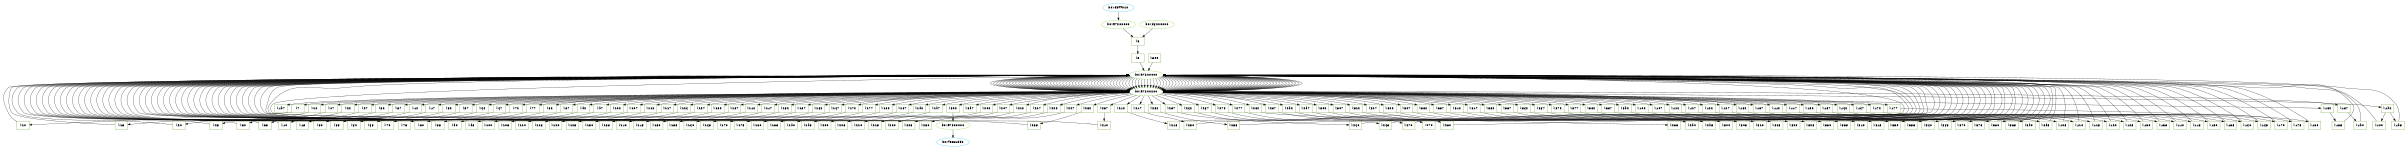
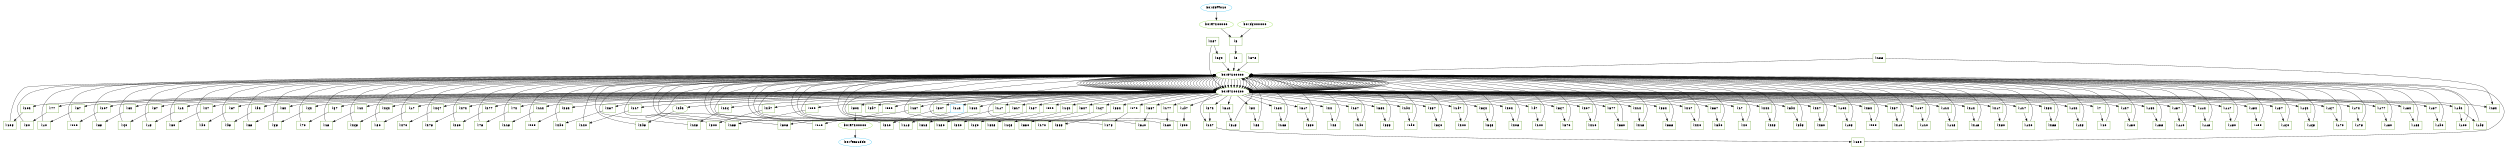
  digraph {
    fontname="DejaVu Sans"
    node [color=chartreuse4 fontname="DejaVu Sans" shape=rectangle]
    edge [fontname="DejaVu Sans"]
    n1 [color=deepskyblue2 label=b0xdbfff010 shape=""]
    n2 [color=chartreuse3 label=b0xe7200000 shape=""]
    n3 [color=chartreuse3 label=b0xd6000000 shape=""]
    n4 [label=k3]
    n5 [label=k5]
    n6 [color=chartreuse3 label=b0xe7200000 shape=""]
    n7 [color=chartreuse3 label=b0xe7200200 shape=""]
    n8 [label=k7]
    n9 [label=k12]
    n10 [label=k17]
    n11 [label=k22]
    n12 [label=k27]
    n13 [label=k32]
    n14 [label=k37]
    n15 [label=k42]
    n16 [label=k47]
    n17 [label=k52]
    n18 [label=k57]
    n19 [label=k62]
    n20 [label=k67]
    n21 [label=k72]
    n22 [label=k77]
    n23 [label=k82]
    n24 [label=k87]
    n25 [label=k92]
    n26 [label=k97]
    n27 [label=k102]
    n28 [label=k107]
    n29 [label=k112]
    n30 [label=k117]
    n31 [label=k126]
    n32 [label=k127]
    n33 [label=k132]
    n34 [label=k137]
-   n35 [label=k142]
+   n35 [color=deepskyblue2 label=k142]
    n36 [label=k147]
    n37 [label=k152]
    n38 [label=k157]
    n39 [label=k162]
    n40 [label=k167]
    n41 [label=k172]
    n42 [label=k177]
    n43 [label=k182]
    n44 [label=k187]
    n45 [label=k192]
    n46 [label=k197]
    n47 [label=k202]
    n48 [label=k207]
    n49 [label=k212]
    n50 [label=k217]
    n51 [label=k222]
    n52 [label=k227]
    n53 [label=k232]
    n54 [label=k237]
    n55 [label=k242]
    n56 [label=k247]
    n57 [label=k252]
    n58 [label=k257]
    n59 [label=k262]
    n60 [label=k267]
    n61 [label=k272]
    n62 [label=k277]
    n63 [label=k282]
    n64 [label=k287]
-   n65 [label=k292]
+   n65 [label=k292 shape=ellipse]
    n66 [label=k297]
    n67 [label=k302]
    n68 [label=k307]
    n69 [label=k312]
    n70 [label=k317]
    n71 [label=k322]
    n72 [label=k327]
    n73 [label=k332]
    n74 [label=k337]
    n75 [label=k342]
    n76 [label=k347]
    n77 [label=k352]
    n78 [label=k357]
    n79 [label=k362]
    n80 [label=k367]
    n81 [label=k372]
    n82 [label=k377]
    n83 [label=k382]
    n84 [label=k387]
    n85 [label=k392]
    n86 [label=k397]
    n87 [label=k402]
    n88 [label=k407]
    n89 [label=k412]
    n90 [label=k417]
    n91 [label=k422]
    n92 [label=k427]
    n93 [label=k432]
    n94 [label=k437]
    n95 [label=k442]
    n96 [label=k447]
    n97 [label=k452]
    n98 [label=k457]
    n99 [label=k462]
    n100 [label=k467]
    n101 [label=k472]
    n102 [label=k477]
    n103 [label=k482]
    n104 [label=k487]
    n105 [label=k492]
    n106 [label=k497]
    n107 [label=k502]
    n108 [label=k10]
    n109 [label=k15]
    n110 [label=k20]
    n111 [label=k25]
    n112 [label=k30]
    n113 [label=k35]
    n114 [label=k40]
    n115 [label=k45]
    n116 [label=k50]
    n117 [label=k55]
    n118 [label=k60]
    n119 [label=k65]
    n120 [label=k70]
    n121 [label=k75]
    n122 [label=k80]
    n123 [label=k85]
    n124 [label=k90]
    n125 [label=k95]
    n126 [label=k100]
    n127 [label=k105]
    n128 [label=k110]
    n129 [label=k115]
    n130 [label=k120]
    n131 [label=k125]
    n132 [label=k130]
    n133 [label=k135]
    n134 [label=k140]
    n135 [label=k145]
    n136 [label=k150]
    n137 [label=k155]
    n138 [label=k160]
    n139 [label=k165]
    n140 [label=k170]
    n141 [label=k175]
    n142 [label=k180]
    n143 [label=k185]
    n144 [label=k190]
    n145 [label=k195]
    n146 [label=k200]
    n147 [label=k205]
    n148 [label=k210]
    n149 [label=k215]
    n150 [label=k220]
    n151 [label=k225]
    n152 [label=k230]
    n153 [label=k235]
    n154 [label=k240]
    n155 [label=k245]
    n156 [label=k250]
    n157 [label=k255]
    n158 [label=k260]
    n159 [label=k265]
    n160 [label=k270]
    n161 [label=k275]
    n162 [label=k280]
    n163 [label=k285]
    n164 [label=k290]
    n165 [label=k295]
    n166 [label=k300]
    n167 [label=k305]
    n168 [label=k310]
    n169 [label=k315]
    n170 [label=k320]
    n171 [label=k325]
    n172 [label=k330]
    n173 [label=k335]
    n174 [label=k340]
    n175 [label=k345]
    n176 [label=k350]
    n177 [label=k355]
    n178 [label=k360]
    n179 [label=k365]
    n180 [label=k370]
    n181 [label=k375]
    n182 [label=k380]
    n183 [label=k385]
    n184 [label=k390]
    n185 [label=k395]
    n186 [label=k405]
    n187 [label=k410]
    n188 [label=k415]
    n189 [label=k420]
    n190 [label=k425]
    n191 [label=k430]
    n192 [label=k435]
    n193 [label=k440]
    n194 [label=k445]
    n195 [label=k450]
    n196 [label=k455]
    n197 [label=k460]
    n198 [label=k465]
    n199 [label=k470]
    n200 [label=k475]
    n201 [label=k480]
    n202 [label=k485]
    n203 [label=k490]
    n204 [label=k400]
    n205 [label=k495]
    n206 [label=k500]
    n207 [color=chartreuse3 label=b0xe7200000 shape=""]
    n208 [color=deepskyblue2 label=b0xfec31dd0 shape=""]
    n1 -> n2
    n2 -> n4
    n3 -> n4
    n4 -> n5
    n5 -> n6
    n6 -> n7
    n6 -> n7
    n6 -> n7
    n6 -> n7
    n6 -> n7
    n6 -> n7
    n6 -> n7
    n6 -> n7
    n6 -> n7
    n6 -> n7
    n6 -> n7
    n6 -> n7
    n6 -> n7
    n6 -> n7
    n6 -> n7
    n6 -> n7
    n6 -> n7
    n6 -> n7
    n6 -> n7
    n6 -> n7
    n6 -> n7
    n6 -> n7
    n6 -> n7
    n6 -> n7
    n6 -> n7
    n6 -> n7
    n6 -> n7
    n6 -> n7
    n6 -> n7
    n6 -> n7
    n6 -> n7
    n6 -> n7
    n6 -> n7
    n6 -> n7
    n6 -> n7
    n6 -> n7
    n6 -> n7
    n6 -> n7
    n6 -> n7
    n6 -> n7
    n6 -> n7
    n6 -> n7
    n6 -> n7
    n6 -> n7
    n6 -> n7
    n6 -> n7
    n6 -> n7
    n6 -> n7
    n6 -> n7
    n6 -> n7
    n6 -> n7
    n6 -> n7
    n6 -> n7
    n6 -> n7
    n6 -> n7
    n6 -> n7
    n6 -> n7
    n6 -> n7
    n6 -> n7
    n6 -> n7
    n6 -> n7
    n6 -> n7
    n6 -> n7
    n6 -> n7
    n6 -> n7
    n6 -> n7
    n6 -> n7
    n6 -> n7
    n6 -> n7
    n6 -> n7
    n6 -> n7
    n6 -> n7
    n6 -> n7
    n6 -> n7
    n6 -> n7
    n6 -> n7
    n6 -> n7
    n6 -> n7
    n6 -> n7
    n6 -> n7
    n6 -> n7
    n6 -> n7
    n6 -> n7
    n6 -> n7
    n6 -> n7
    n6 -> n7
    n6 -> n7
    n6 -> n7
    n6 -> n7
    n6 -> n7
    n6 -> n7
    n6 -> n7
    n6 -> n7
    n6 -> n7
    n6 -> n7
    n6 -> n7
    n6 -> n7
    n6 -> n7
    n6 -> n7
    n6 -> n7
    n7 -> n8
    n7 -> n9
    n7 -> n10
    n7 -> n11
    n7 -> n12
    n7 -> n13
    n7 -> n14
    n7 -> n15
    n7 -> n16
    n7 -> n17
    n7 -> n18
    n7 -> n19
    n7 -> n20
    n7 -> n21
    n7 -> n22
    n7 -> n23
    n7 -> n24
    n7 -> n25
    n7 -> n26
    n7 -> n27
    n7 -> n28
    n7 -> n29
    n7 -> n30
    n7 -> n31
    n7 -> n32
    n7 -> n33
    n7 -> n34
    n7 -> n35
    n7 -> n36
    n7 -> n37
    n7 -> n38
    n7 -> n39
    n7 -> n40
    n7 -> n41
    n7 -> n42
    n7 -> n43
    n7 -> n44
    n7 -> n45
    n7 -> n46
    n7 -> n47
    n7 -> n48
    n7 -> n49
    n7 -> n50
    n7 -> n51
    n7 -> n52
    n7 -> n53
    n7 -> n54
    n7 -> n55
    n7 -> n56
    n7 -> n57
-   n7 -> n58
+   n58 -> n7
    n7 -> n59
    n7 -> n60
    n7 -> n61
    n7 -> n62
    n7 -> n63
    n7 -> n64
    n7 -> n65
    n7 -> n66
    n7 -> n67
    n7 -> n68
    n7 -> n69
    n7 -> n70
    n7 -> n71
    n7 -> n72
    n7 -> n73
    n7 -> n74
    n7 -> n75
    n7 -> n76
    n7 -> n77
    n7 -> n78
    n7 -> n79
    n7 -> n80
    n7 -> n81
    n7 -> n82
    n7 -> n83
    n7 -> n84
    n7 -> n85
    n7 -> n86
    n7 -> n87
    n7 -> n88
    n7 -> n89
    n7 -> n90
    n7 -> n91
    n7 -> n92
    n7 -> n93
    n7 -> n94
    n7 -> n95
    n7 -> n96
    n7 -> n97
    n7 -> n98
    n7 -> n99
    n7 -> n100
    n7 -> n101
    n7 -> n102
    n7 -> n103
    n7 -> n104
    n7 -> n105
    n7 -> n106
    n7 -> n107
    n8 -> n108
    n9 -> n109
    n10 -> n110
    n11 -> n111
    n12 -> n112
    n13 -> n113
    n14 -> n114
    n15 -> n115
    n16 -> n116
    n17 -> n117
    n18 -> n118
    n19 -> n119
    n20 -> n120
    n21 -> n121
    n22 -> n122
    n23 -> n123
    n24 -> n124
    n25 -> n125
    n26 -> n126
    n27 -> n127
    n28 -> n128
    n29 -> n129
    n30 -> n130
    n31 -> n131
    n32 -> n132
    n33 -> n133
    n34 -> n134
    n35 -> n135
    n36 -> n136
-   n37 -> n137
+   n137 -> n37
    n38 -> n138
    n39 -> n139
    n40 -> n140
    n41 -> n141
    n42 -> n142
    n43 -> n143
    n44 -> n144
    n45 -> n145
    n46 -> n146
    n47 -> n147
    n48 -> n148
    n49 -> n149
    n50 -> n150
    n51 -> n151
    n52 -> n152
    n53 -> n153
    n54 -> n154
    n55 -> n155
    n56 -> n156
    n57 -> n157
    n58 -> n158
    n59 -> n159
    n60 -> n160
    n61 -> n161
    n62 -> n162
    n63 -> n163
    n64 -> n164
    n65 -> n165
    n66 -> n166
    n67 -> n167
    n68 -> n168
    n69 -> n169
    n70 -> n170
    n71 -> n171
    n72 -> n172
    n73 -> n173
    n74 -> n174
    n75 -> n175
    n76 -> n176
    n77 -> n177
    n78 -> n178
    n79 -> n179
    n80 -> n180
-   n81 -> n181
+   n81 -> n32
    n82 -> n182
    n83 -> n183
    n84 -> n184
    n85 -> n185
    n87 -> n186
    n88 -> n187
    n89 -> n188
    n90 -> n189
    n91 -> n190
    n92 -> n191
    n93 -> n192
    n94 -> n193
    n95 -> n194
    n96 -> n195
    n97 -> n196
    n98 -> n197
    n99 -> n198
    n100 -> n199
    n101 -> n200
    n102 -> n201
    n103 -> n202
    n104 -> n203
    n105 -> n204
    n105 -> n205
+   n106 -> n206
    n107 -> n207
    n108 -> n6
    n109 -> n6
    n110 -> n6
    n111 -> n6
    n112 -> n6
    n113 -> n6
    n114 -> n6
    n115 -> n6
    n116 -> n6
    n117 -> n6
    n118 -> n6
    n119 -> n6
    n120 -> n6
    n121 -> n6
    n122 -> n6
    n123 -> n6
    n124 -> n6
    n125 -> n6
    n126 -> n6
    n127 -> n6
    n128 -> n6
    n129 -> n6
    n130 -> n6
    n131 -> n6
    n132 -> n6
    n133 -> n6
    n134 -> n6
    n135 -> n6
    n136 -> n6
    n137 -> n6
    n138 -> n6
    n139 -> n6
    n140 -> n6
    n141 -> n6
    n142 -> n6
    n143 -> n6
    n144 -> n6
    n145 -> n6
    n146 -> n6
    n147 -> n6
    n148 -> n6
    n149 -> n6
    n150 -> n6
    n151 -> n6
    n152 -> n6
    n153 -> n6
    n154 -> n6
    n155 -> n6
    n156 -> n6
    n157 -> n6
    n158 -> n6
    n159 -> n6
    n160 -> n6
    n161 -> n6
    n162 -> n6
    n163 -> n6
    n164 -> n6
    n165 -> n6
    n166 -> n6
    n167 -> n6
    n168 -> n6
    n169 -> n6
    n170 -> n6
    n171 -> n6
    n172 -> n6
    n173 -> n6
    n174 -> n6
    n175 -> n6
    n176 -> n6
    n177 -> n6
    n178 -> n6
    n179 -> n6
    n180 -> n6
    n181 -> n6
    n182 -> n6
    n183 -> n6
    n184 -> n6
    n185 -> n6
    n186 -> n6
    n187 -> n6
    n188 -> n6
    n189 -> n6
    n190 -> n6
    n191 -> n6
    n192 -> n6
    n193 -> n6
    n194 -> n6
    n195 -> n6
    n196 -> n6
    n197 -> n6
    n198 -> n6
    n199 -> n6
    n200 -> n6
    n201 -> n6
    n202 -> n6
    n203 -> n6
    n204 -> n6
    n205 -> n6
    n206 -> n6
    n207 -> n208
  }
